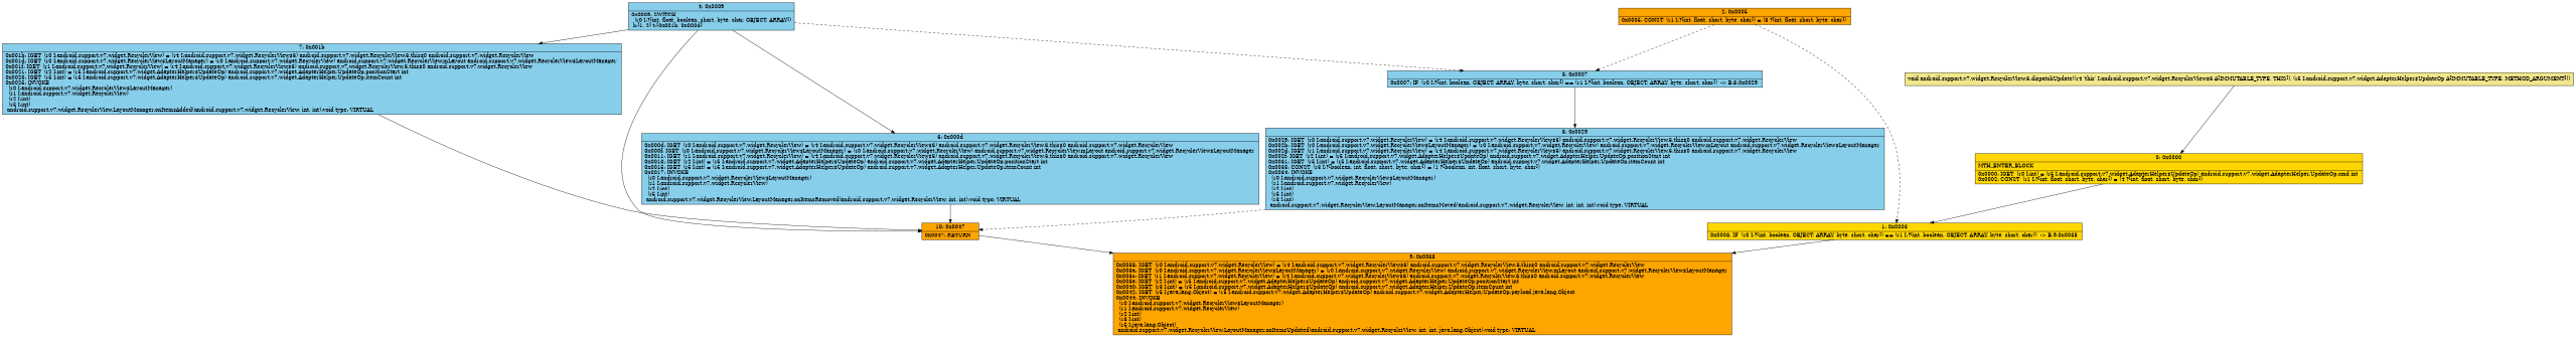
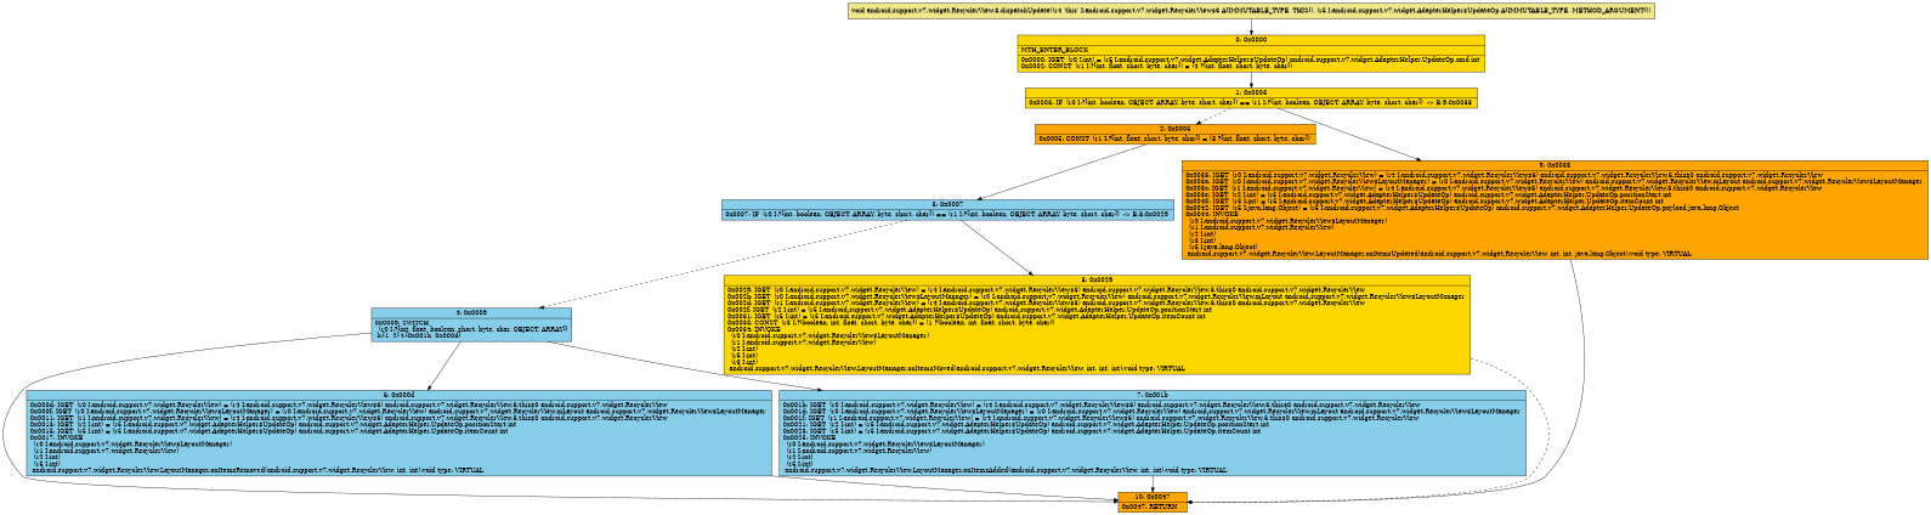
  digraph {
    node [fillcolor=skyblue shape=record style=filled]
    n1 [fillcolor=gold label="{0\:\ 0x0000|MTH_ENTER_BLOCK\l|0x0000: IGET  (r0 I:int) = (r5 I:android.support.v7.widget.AdapterHelper$UpdateOp) android.support.v7.widget.AdapterHelper.UpdateOp.cmd int \l0x0002: CONST  (r1 I:?[int, float, short, byte, char]) = (4 ?[int, float, short, byte, char]) \l}"]
    n2 [fillcolor=gold label="{1\:\ 0x0003|0x0003: IF  (r0 I:?[int, boolean, OBJECT, ARRAY, byte, short, char]) == (r1 I:?[int, boolean, OBJECT, ARRAY, byte, short, char])  \-\> B:9:0x0038 \l}"]
    n3 [fillcolor=orange label="{2\:\ 0x0005|0x0005: CONST  (r1 I:?[int, float, short, byte, char]) = (8 ?[int, float, short, byte, char]) \l}"]
    n4 [fillcolor=orange label="{9\:\ 0x0038|0x0038: IGET  (r0 I:android.support.v7.widget.RecyclerView) = (r4 I:android.support.v7.widget.RecyclerView$6) android.support.v7.widget.RecyclerView.6.this$0 android.support.v7.widget.RecyclerView \l0x003a: IGET  (r0 I:android.support.v7.widget.RecyclerView$LayoutManager) = (r0 I:android.support.v7.widget.RecyclerView) android.support.v7.widget.RecyclerView.mLayout android.support.v7.widget.RecyclerView$LayoutManager \l0x003c: IGET  (r1 I:android.support.v7.widget.RecyclerView) = (r4 I:android.support.v7.widget.RecyclerView$6) android.support.v7.widget.RecyclerView.6.this$0 android.support.v7.widget.RecyclerView \l0x003e: IGET  (r2 I:int) = (r5 I:android.support.v7.widget.AdapterHelper$UpdateOp) android.support.v7.widget.AdapterHelper.UpdateOp.positionStart int \l0x0040: IGET  (r3 I:int) = (r5 I:android.support.v7.widget.AdapterHelper$UpdateOp) android.support.v7.widget.AdapterHelper.UpdateOp.itemCount int \l0x0042: IGET  (r5 I:java.lang.Object) = (r5 I:android.support.v7.widget.AdapterHelper$UpdateOp) android.support.v7.widget.AdapterHelper.UpdateOp.payload java.lang.Object \l0x0044: INVOKE  \l  (r0 I:android.support.v7.widget.RecyclerView$LayoutManager)\l  (r1 I:android.support.v7.widget.RecyclerView)\l  (r2 I:int)\l  (r3 I:int)\l  (r5 I:java.lang.Object)\l android.support.v7.widget.RecyclerView.LayoutManager.onItemsUpdated(android.support.v7.widget.RecyclerView, int, int, java.lang.Object):void type: VIRTUAL \l}"]
    n5 [label="{3\:\ 0x0007|0x0007: IF  (r0 I:?[int, boolean, OBJECT, ARRAY, byte, short, char]) == (r1 I:?[int, boolean, OBJECT, ARRAY, byte, short, char])  \-\> B:8:0x0029 \l}"]
    n6 [fillcolor=orange label="{10\:\ 0x0047|0x0047: RETURN   \l}"]
    n7 [label="{4\:\ 0x0009|0x0009: SWITCH  \l  (r0 I:?[int, float, boolean, short, byte, char, OBJECT, ARRAY])\l k:[1, 2] t:[0x001b, 0x000d] \l}"]
-   n8 [label="{8\:\ 0x0029|0x0029: IGET  (r0 I:android.support.v7.widget.RecyclerView) = (r4 I:android.support.v7.widget.RecyclerView$6) android.support.v7.widget.RecyclerView.6.this$0 android.support.v7.widget.RecyclerView \l0x002b: IGET  (r0 I:android.support.v7.widget.RecyclerView$LayoutManager) = (r0 I:android.support.v7.widget.RecyclerView) android.support.v7.widget.RecyclerView.mLayout android.support.v7.widget.RecyclerView$LayoutManager \l0x002d: IGET  (r1 I:android.support.v7.widget.RecyclerView) = (r4 I:android.support.v7.widget.RecyclerView$6) android.support.v7.widget.RecyclerView.6.this$0 android.support.v7.widget.RecyclerView \l0x002f: IGET  (r2 I:int) = (r5 I:android.support.v7.widget.AdapterHelper$UpdateOp) android.support.v7.widget.AdapterHelper.UpdateOp.positionStart int \l0x0031: IGET  (r5 I:int) = (r5 I:android.support.v7.widget.AdapterHelper$UpdateOp) android.support.v7.widget.AdapterHelper.UpdateOp.itemCount int \l0x0033: CONST  (r3 I:?[boolean, int, float, short, byte, char]) = (1 ?[boolean, int, float, short, byte, char]) \l0x0034: INVOKE  \l  (r0 I:android.support.v7.widget.RecyclerView$LayoutManager)\l  (r1 I:android.support.v7.widget.RecyclerView)\l  (r2 I:int)\l  (r5 I:int)\l  (r3 I:int)\l android.support.v7.widget.RecyclerView.LayoutManager.onItemsMoved(android.support.v7.widget.RecyclerView, int, int, int):void type: VIRTUAL \l}"]
+   n8 [fillcolor=gold label="{8\:\ 0x0029|0x0029: IGET  (r0 I:android.support.v7.widget.RecyclerView) = (r4 I:android.support.v7.widget.RecyclerView$6) android.support.v7.widget.RecyclerView.6.this$0 android.support.v7.widget.RecyclerView \l0x002b: IGET  (r0 I:android.support.v7.widget.RecyclerView$LayoutManager) = (r0 I:android.support.v7.widget.RecyclerView) android.support.v7.widget.RecyclerView.mLayout android.support.v7.widget.RecyclerView$LayoutManager \l0x002d: IGET  (r1 I:android.support.v7.widget.RecyclerView) = (r4 I:android.support.v7.widget.RecyclerView$6) android.support.v7.widget.RecyclerView.6.this$0 android.support.v7.widget.RecyclerView \l0x002f: IGET  (r2 I:int) = (r5 I:android.support.v7.widget.AdapterHelper$UpdateOp) android.support.v7.widget.AdapterHelper.UpdateOp.positionStart int \l0x0031: IGET  (r5 I:int) = (r5 I:android.support.v7.widget.AdapterHelper$UpdateOp) android.support.v7.widget.AdapterHelper.UpdateOp.itemCount int \l0x0033: CONST  (r3 I:?[boolean, int, float, short, byte, char]) = (1 ?[boolean, int, float, short, byte, char]) \l0x0034: INVOKE  \l  (r0 I:android.support.v7.widget.RecyclerView$LayoutManager)\l  (r1 I:android.support.v7.widget.RecyclerView)\l  (r2 I:int)\l  (r5 I:int)\l  (r3 I:int)\l android.support.v7.widget.RecyclerView.LayoutManager.onItemsMoved(android.support.v7.widget.RecyclerView, int, int, int):void type: VIRTUAL \l}"]
    n9 [label="{6\:\ 0x000d|0x000d: IGET  (r0 I:android.support.v7.widget.RecyclerView) = (r4 I:android.support.v7.widget.RecyclerView$6) android.support.v7.widget.RecyclerView.6.this$0 android.support.v7.widget.RecyclerView \l0x000f: IGET  (r0 I:android.support.v7.widget.RecyclerView$LayoutManager) = (r0 I:android.support.v7.widget.RecyclerView) android.support.v7.widget.RecyclerView.mLayout android.support.v7.widget.RecyclerView$LayoutManager \l0x0011: IGET  (r1 I:android.support.v7.widget.RecyclerView) = (r4 I:android.support.v7.widget.RecyclerView$6) android.support.v7.widget.RecyclerView.6.this$0 android.support.v7.widget.RecyclerView \l0x0013: IGET  (r2 I:int) = (r5 I:android.support.v7.widget.AdapterHelper$UpdateOp) android.support.v7.widget.AdapterHelper.UpdateOp.positionStart int \l0x0015: IGET  (r5 I:int) = (r5 I:android.support.v7.widget.AdapterHelper$UpdateOp) android.support.v7.widget.AdapterHelper.UpdateOp.itemCount int \l0x0017: INVOKE  \l  (r0 I:android.support.v7.widget.RecyclerView$LayoutManager)\l  (r1 I:android.support.v7.widget.RecyclerView)\l  (r2 I:int)\l  (r5 I:int)\l android.support.v7.widget.RecyclerView.LayoutManager.onItemsRemoved(android.support.v7.widget.RecyclerView, int, int):void type: VIRTUAL \l}"]
    n10 [label="{7\:\ 0x001b|0x001b: IGET  (r0 I:android.support.v7.widget.RecyclerView) = (r4 I:android.support.v7.widget.RecyclerView$6) android.support.v7.widget.RecyclerView.6.this$0 android.support.v7.widget.RecyclerView \l0x001d: IGET  (r0 I:android.support.v7.widget.RecyclerView$LayoutManager) = (r0 I:android.support.v7.widget.RecyclerView) android.support.v7.widget.RecyclerView.mLayout android.support.v7.widget.RecyclerView$LayoutManager \l0x001f: IGET  (r1 I:android.support.v7.widget.RecyclerView) = (r4 I:android.support.v7.widget.RecyclerView$6) android.support.v7.widget.RecyclerView.6.this$0 android.support.v7.widget.RecyclerView \l0x0021: IGET  (r2 I:int) = (r5 I:android.support.v7.widget.AdapterHelper$UpdateOp) android.support.v7.widget.AdapterHelper.UpdateOp.positionStart int \l0x0023: IGET  (r5 I:int) = (r5 I:android.support.v7.widget.AdapterHelper$UpdateOp) android.support.v7.widget.AdapterHelper.UpdateOp.itemCount int \l0x0025: INVOKE  \l  (r0 I:android.support.v7.widget.RecyclerView$LayoutManager)\l  (r1 I:android.support.v7.widget.RecyclerView)\l  (r2 I:int)\l  (r5 I:int)\l android.support.v7.widget.RecyclerView.LayoutManager.onItemsAdded(android.support.v7.widget.RecyclerView, int, int):void type: VIRTUAL \l}"]
    n11 [fillcolor=khaki label="{void android.support.v7.widget.RecyclerView.6.dispatchUpdate((r4 'this' I:android.support.v7.widget.RecyclerView$6 A[IMMUTABLE_TYPE, THIS]), (r5 I:android.support.v7.widget.AdapterHelper$UpdateOp A[IMMUTABLE_TYPE, METHOD_ARGUMENT])) }"]
    n1 -> n2
-   n3 -> n2 [style=dashed]
+   n2 -> n3 [style=dashed]
    n2 -> n4
-   n3 -> n5 [style=dashed]
-   n6 -> n4
-   n7 -> n5 [style=dashed]
+   n3 -> n5
+   n4 -> n6
+   n5 -> n7 [style=dashed]
    n5 -> n8
    n7 -> n6
    n7 -> n9
    n7 -> n10
    n8 -> n6 [style=dashed]
    n9 -> n6
    n10 -> n6
    n11 -> n1
  }
